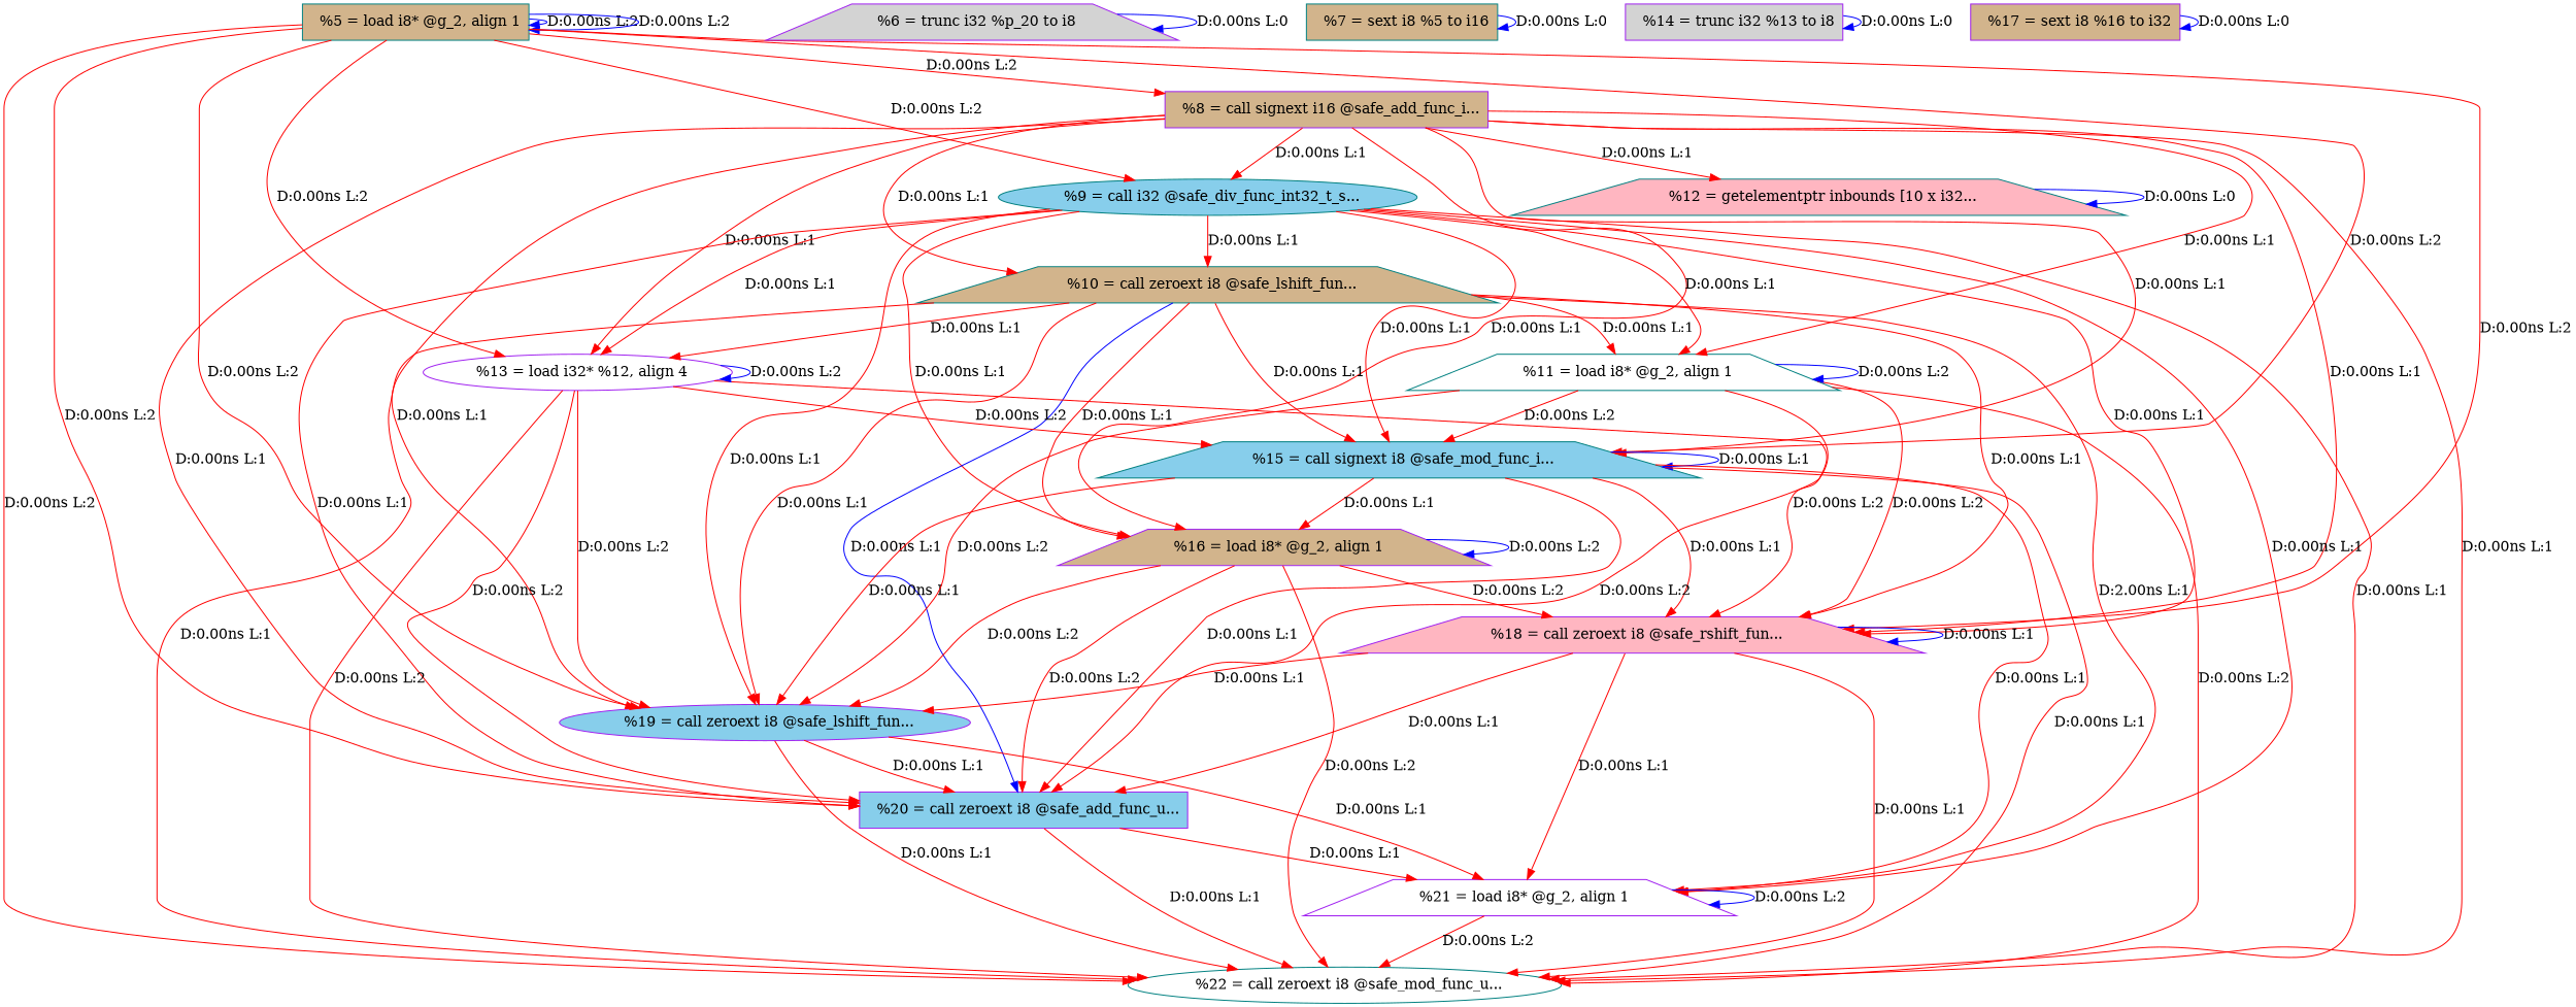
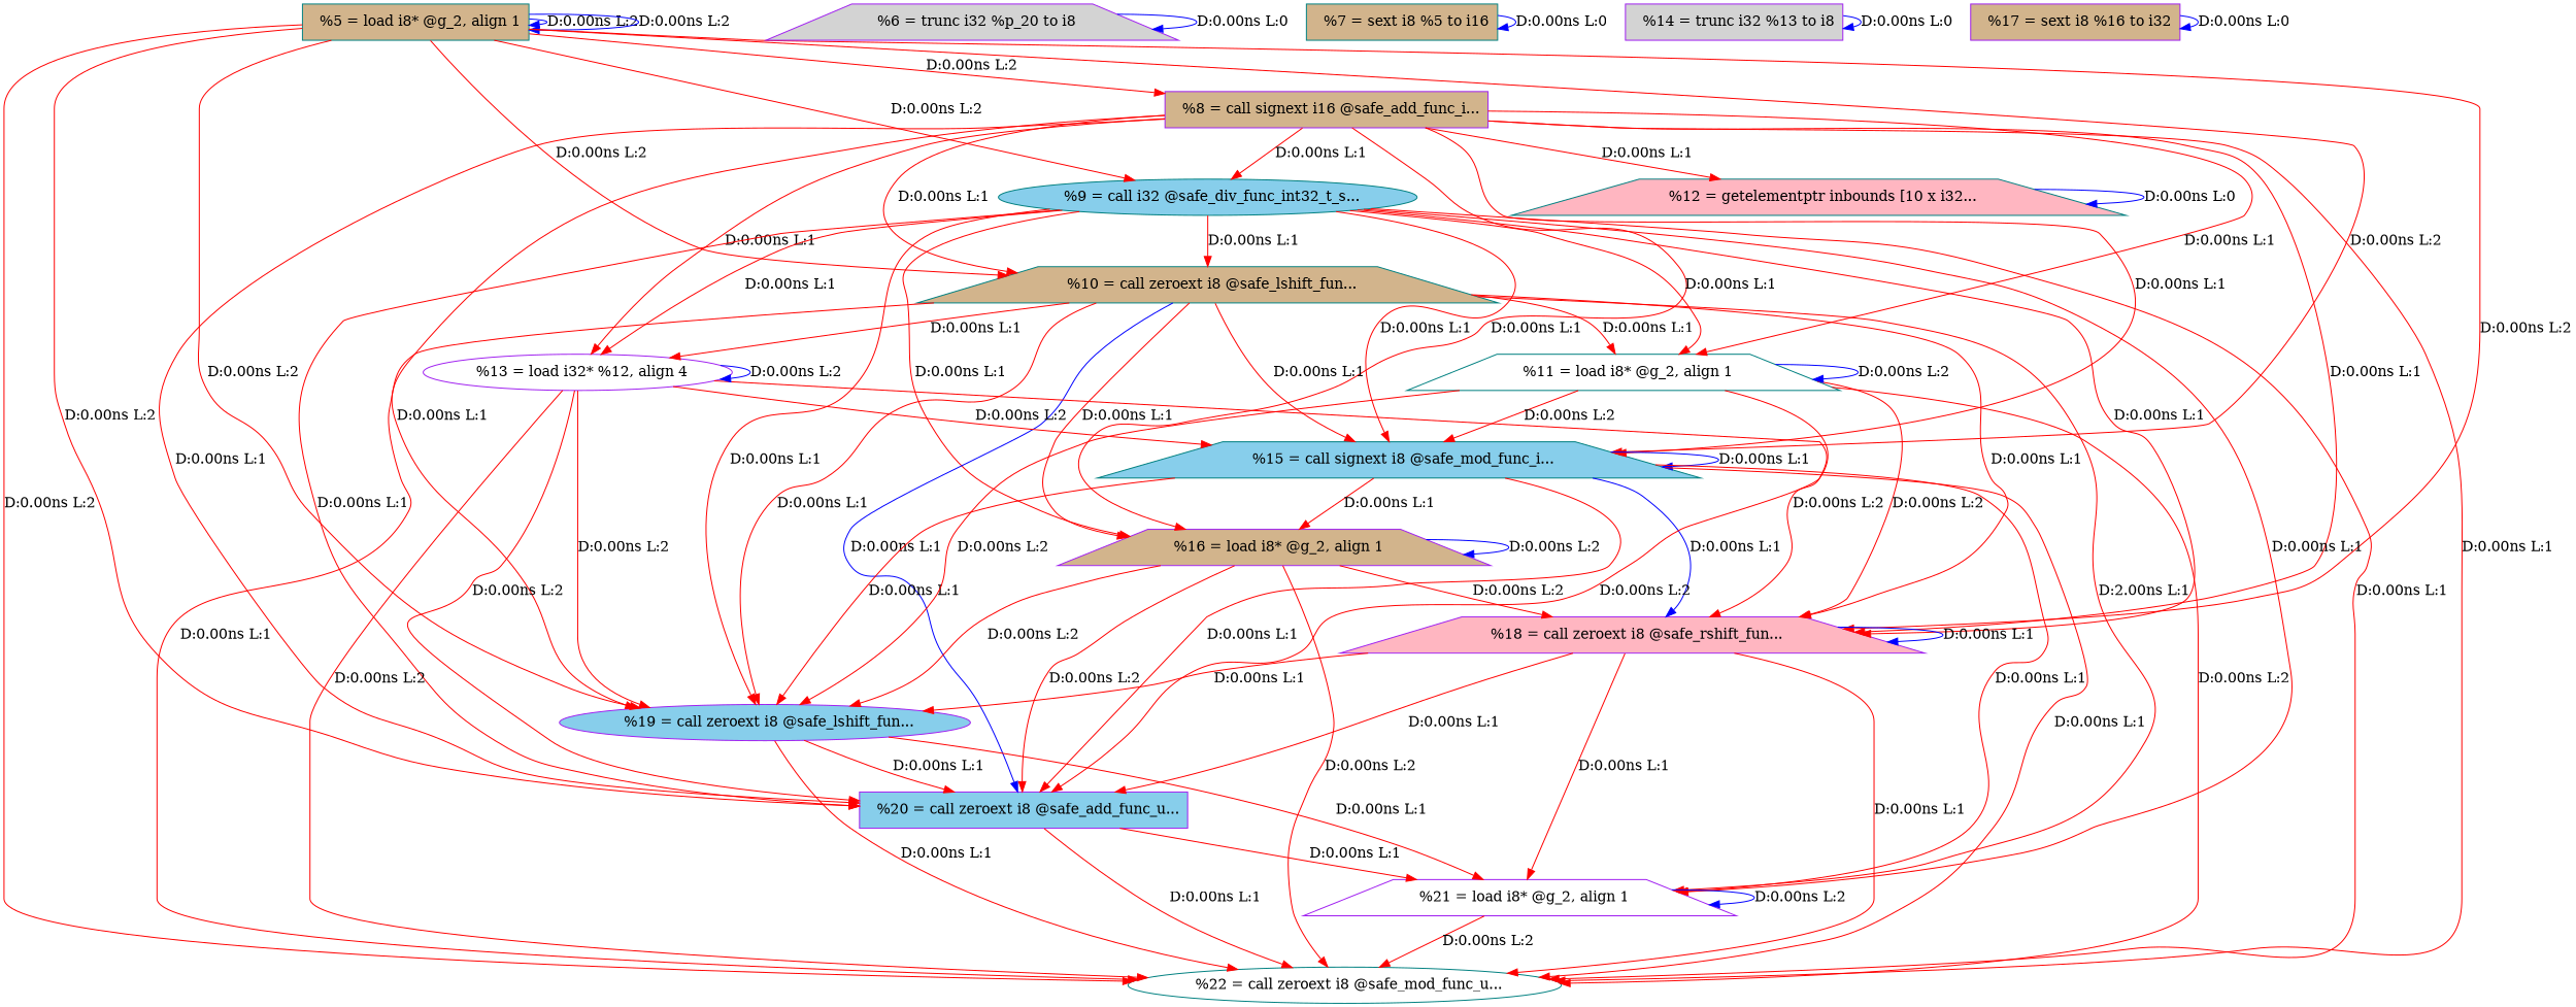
  digraph {
    node [color=purple fillcolor=tan shape=trapezium style=filled]
    edge [color=red]
    n1 [color=teal label="  %5 = load i8* @g_2, align 1" shape=box]
    n2 [label="  %8 = call signext i16 @safe_add_func_i..." shape=box]
    n3 [color=teal fillcolor=skyblue label="  %9 = call i32 @safe_div_func_int32_t_s..." shape=ellipse]
    n4 [color=teal label="  %10 = call zeroext i8 @safe_lshift_fun..."]
    n5 [color=teal fillcolor=skyblue label="  %15 = call signext i8 @safe_mod_func_i..."]
    n6 [fillcolor=lightpink label="  %18 = call zeroext i8 @safe_rshift_fun..."]
    n7 [fillcolor=skyblue label="  %19 = call zeroext i8 @safe_lshift_fun..." shape=ellipse]
    n8 [fillcolor=skyblue label="  %20 = call zeroext i8 @safe_add_func_u..." shape=box]
    n9 [color=teal fillcolor=white label="  %22 = call zeroext i8 @safe_mod_func_u..." shape=ellipse]
    n10 [color=teal fillcolor=white label="  %11 = load i8* @g_2, align 1"]
    n11 [fillcolor=white label="  %13 = load i32* %12, align 4" shape=ellipse]
    n12 [label="  %16 = load i8* @g_2, align 1"]
    n13 [color=teal fillcolor=lightpink label="  %12 = getelementptr inbounds [10 x i32..."]
    n14 [fillcolor=white label="  %21 = load i8* @g_2, align 1"]
    n15 [fillcolor=lightgrey label="  %6 = trunc i32 %p_20 to i8"]
    n16 [color=teal label="  %7 = sext i8 %5 to i16" shape=box]
    n17 [fillcolor=lightgrey label="  %14 = trunc i32 %13 to i8" shape=box]
    n18 [label="  %17 = sext i8 %16 to i32" shape=box]
    n1 -> n1 [color=blue label="D:0.00ns L:2"]
    n1 -> n1 [color=blue label="D:0.00ns L:2"]
    n1 -> n2 [label="D:0.00ns L:2"]
    n1 -> n3 [label="D:0.00ns L:2"]
-   n1 -> n11 [label="D:0.00ns L:2"]
+   n1 -> n4 [label="D:0.00ns L:2"]
    n1 -> n5 [label="D:0.00ns L:2"]
    n1 -> n6 [label="D:0.00ns L:2"]
    n1 -> n7 [label="D:0.00ns L:2"]
    n1 -> n8 [label="D:0.00ns L:2"]
    n1 -> n9 [label="D:0.00ns L:2"]
    n2 -> n3 [label="D:0.00ns L:1"]
    n2 -> n4 [label="D:0.00ns L:1"]
    n2 -> n5 [label="D:0.00ns L:1"]
    n2 -> n6 [label="D:0.00ns L:1"]
    n2 -> n7 [label="D:0.00ns L:1"]
    n2 -> n8 [label="D:0.00ns L:1"]
    n2 -> n9 [label="D:0.00ns L:1"]
    n2 -> n10 [label="D:0.00ns L:1"]
    n2 -> n11 [label="D:0.00ns L:1"]
    n2 -> n12 [label="D:0.00ns L:1"]
    n2 -> n13 [label="D:0.00ns L:1"]
    n3 -> n4 [label="D:0.00ns L:1"]
    n3 -> n5 [label="D:0.00ns L:1"]
    n3 -> n6 [label="D:0.00ns L:1"]
    n3 -> n7 [label="D:0.00ns L:1"]
    n3 -> n8 [label="D:0.00ns L:1"]
    n3 -> n9 [label="D:0.00ns L:1"]
    n3 -> n10 [label="D:0.00ns L:1"]
    n3 -> n11 [label="D:0.00ns L:1"]
    n3 -> n12 [label="D:0.00ns L:1"]
    n3 -> n14 [label="D:0.00ns L:1"]
    n4 -> n5 [label="D:0.00ns L:1"]
    n4 -> n6 [label="D:0.00ns L:1"]
    n4 -> n7 [label="D:0.00ns L:1"]
    n4 -> n8 [color=blue label="D:0.00ns L:1"]
    n4 -> n9 [label="D:0.00ns L:1"]
    n4 -> n10 [label="D:0.00ns L:1"]
    n4 -> n11 [label="D:0.00ns L:1"]
    n4 -> n12 [label="D:0.00ns L:1"]
    n4 -> n14 [label="D:2.00ns L:1"]
    n5 -> n5 [color=blue label="D:0.00ns L:1"]
-   n5 -> n6 [label="D:0.00ns L:1"]
+   n5 -> n6 [color=blue label="D:0.00ns L:1"]
    n5 -> n7 [label="D:0.00ns L:1"]
    n5 -> n8 [label="D:0.00ns L:1"]
    n5 -> n9 [label="D:0.00ns L:1"]
    n5 -> n12 [label="D:0.00ns L:1"]
    n5 -> n14 [label="D:0.00ns L:1"]
    n6 -> n6 [color=blue label="D:0.00ns L:1"]
    n6 -> n7 [label="D:0.00ns L:1"]
    n6 -> n8 [label="D:0.00ns L:1"]
    n6 -> n9 [label="D:0.00ns L:1"]
    n6 -> n14 [label="D:0.00ns L:1"]
    n7 -> n8 [label="D:0.00ns L:1"]
    n7 -> n9 [label="D:0.00ns L:1"]
    n7 -> n14 [label="D:0.00ns L:1"]
    n8 -> n9 [label="D:0.00ns L:1"]
    n8 -> n14 [label="D:0.00ns L:1"]
    n10 -> n5 [label="D:0.00ns L:2"]
    n10 -> n6 [label="D:0.00ns L:2"]
    n10 -> n7 [label="D:0.00ns L:2"]
    n10 -> n8 [label="D:0.00ns L:2"]
    n10 -> n9 [label="D:0.00ns L:2"]
    n10 -> n10 [color=blue label="D:0.00ns L:2"]
    n11 -> n5 [label="D:0.00ns L:2"]
    n11 -> n6 [label="D:0.00ns L:2"]
    n11 -> n7 [label="D:0.00ns L:2"]
    n11 -> n8 [label="D:0.00ns L:2"]
    n11 -> n9 [label="D:0.00ns L:2"]
    n11 -> n11 [color=blue label="D:0.00ns L:2"]
    n12 -> n6 [label="D:0.00ns L:2"]
    n12 -> n7 [label="D:0.00ns L:2"]
    n12 -> n8 [label="D:0.00ns L:2"]
    n12 -> n9 [label="D:0.00ns L:2"]
    n12 -> n12 [color=blue label="D:0.00ns L:2"]
    n13 -> n13 [color=blue label="D:0.00ns L:0"]
    n14 -> n9 [label="D:0.00ns L:2"]
    n14 -> n14 [color=blue label="D:0.00ns L:2"]
    n15 -> n15 [color=blue label="D:0.00ns L:0"]
    n16 -> n16 [color=blue label="D:0.00ns L:0"]
    n17 -> n17 [color=blue label="D:0.00ns L:0"]
    n18 -> n18 [color=blue label="D:0.00ns L:0"]
  }
